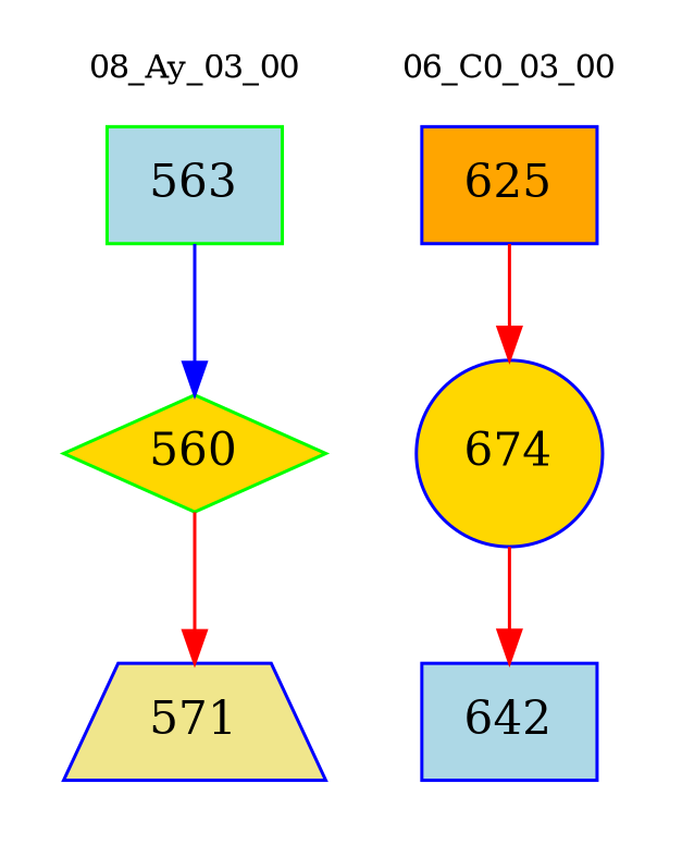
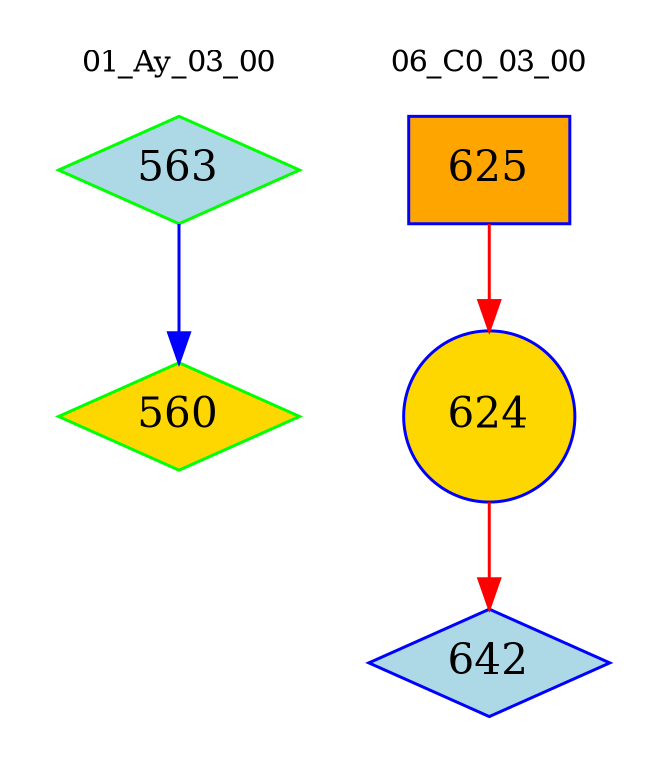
  digraph {
    node [color=blue fillcolor=lightblue shape=box style=filled]
    edge [color=red]
-   n1 [color=green label=563]
+   n1 [color=green label=563 shape=diamond]
    n2 [color=green fillcolor=gold label=560 shape=diamond]
-   n3 [fillcolor=khaki label=571 shape=trapezium]
    n4 [fillcolor=orange label=625]
-   n5 [fillcolor=gold label=674 shape=circle]
-   n6 [label=642]
+   n5 [fillcolor=gold label=624 shape=circle]
+   n6 [label=642 shape=diamond]
    subgraph cluster_1 {
      color=white
      fontsize=10
-     label="08_Ay_03_00"
+     label="01_Ay_03_00"
      n1
      n2
-     n3
    }
    subgraph cluster_2 {
      color=white
      fontsize=10
      label="06_C0_03_00"
      n4
      n5
      n6
    }
    n1 -> n2 [color=blue]
-   n2 -> n3
    n4 -> n5
    n5 -> n6
  }
